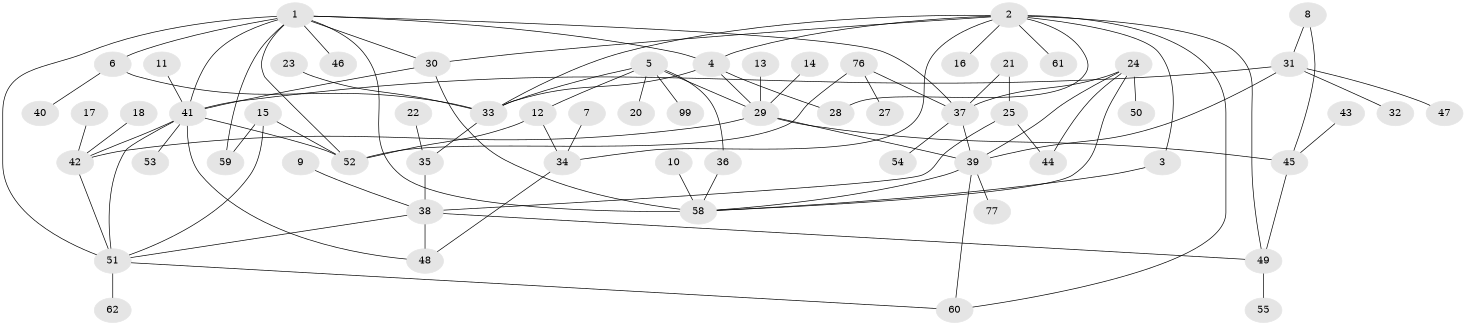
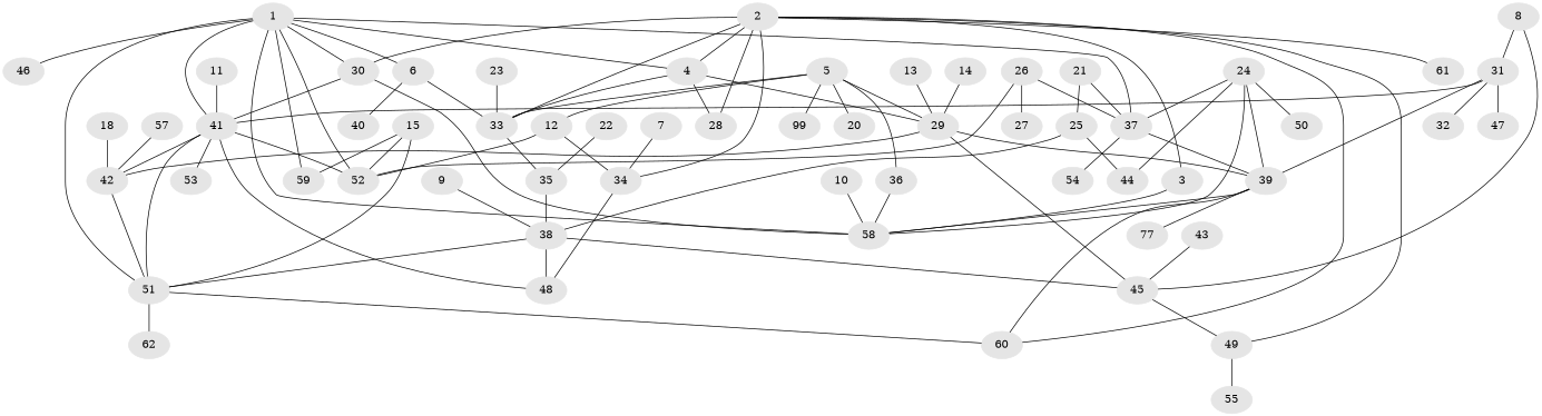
  graph {
    node [color=gray90 style=filled]
    edge [weight=1.0]
    1
    4
    6
    30
    37
    41
    46
    51
    52
    58
    59
    28
    33
    29
    40
    10
    39
    54
    42
    48
    53
    60
    62
    2
    3
-   16
    34
    49
    61
    35
    55
    45
    5
    12
    n35 [label=99]
    20
    36
    13
    7
    8
    31
    32
    47
    9
    38
    11
    14
    15
-   17
+   17 [label=57]
    18
    21
    25
    44
    22
    23
    24
    50
    n58 [label=77]
-   26 [label=76]
+   26
    27
    43
    1 -- 4
    1 -- 6
    1 -- 30
    1 -- 37
    1 -- 41
    1 -- 46
    1 -- 51 [weight=2.0]
    1 -- 52
    1 -- 58 [weight=2.0]
    1 -- 59
    4 -- 28
    4 -- 33
    4 -- 29
    6 -- 33
    6 -- 40
    30 -- 41
    30 -- 58
    37 -- 39
    37 -- 54
    41 -- 51 [weight=2.0]
    41 -- 52
    41 -- 42
    41 -- 48
    41 -- 53
    51 -- 60
    51 -- 62
    33 -- 35
    29 -- 39
    29 -- 42
    29 -- 45 [weight=2.0]
    10 -- 58
    39 -- 58
    39 -- 60
    39 -- n58
    42 -- 51
    2 -- 4
    2 -- 30
    2 -- 28
    2 -- 33
    2 -- 60
    2 -- 3
-   2 -- 16
    2 -- 34
    2 -- 49
    2 -- 61
    3 -- 58
    34 -- 48
    49 -- 55
    35 -- 38
    45 -- 49
    5 -- 33
    5 -- 29
    5 -- 12
    5 -- n35
    5 -- 20
    5 -- 36
    12 -- 52
    12 -- 34
    36 -- 58
    13 -- 29
    7 -- 34
    8 -- 45
    8 -- 31
    31 -- 41
    31 -- 39
    31 -- 32
    31 -- 47
    9 -- 38
    38 -- 51
    38 -- 48
-   38 -- 49
+   38 -- 45
    11 -- 41
    14 -- 29
    15 -- 51
    15 -- 52
    15 -- 59
    17 -- 42
    18 -- 42
    21 -- 37
    21 -- 25
    25 -- 38
    25 -- 44
    22 -- 35
    23 -- 33
    24 -- 37
    24 -- 58
    24 -- 39
    24 -- 44
    24 -- 50
    26 -- 37
    26 -- 52
    26 -- 27
    43 -- 45
  }
